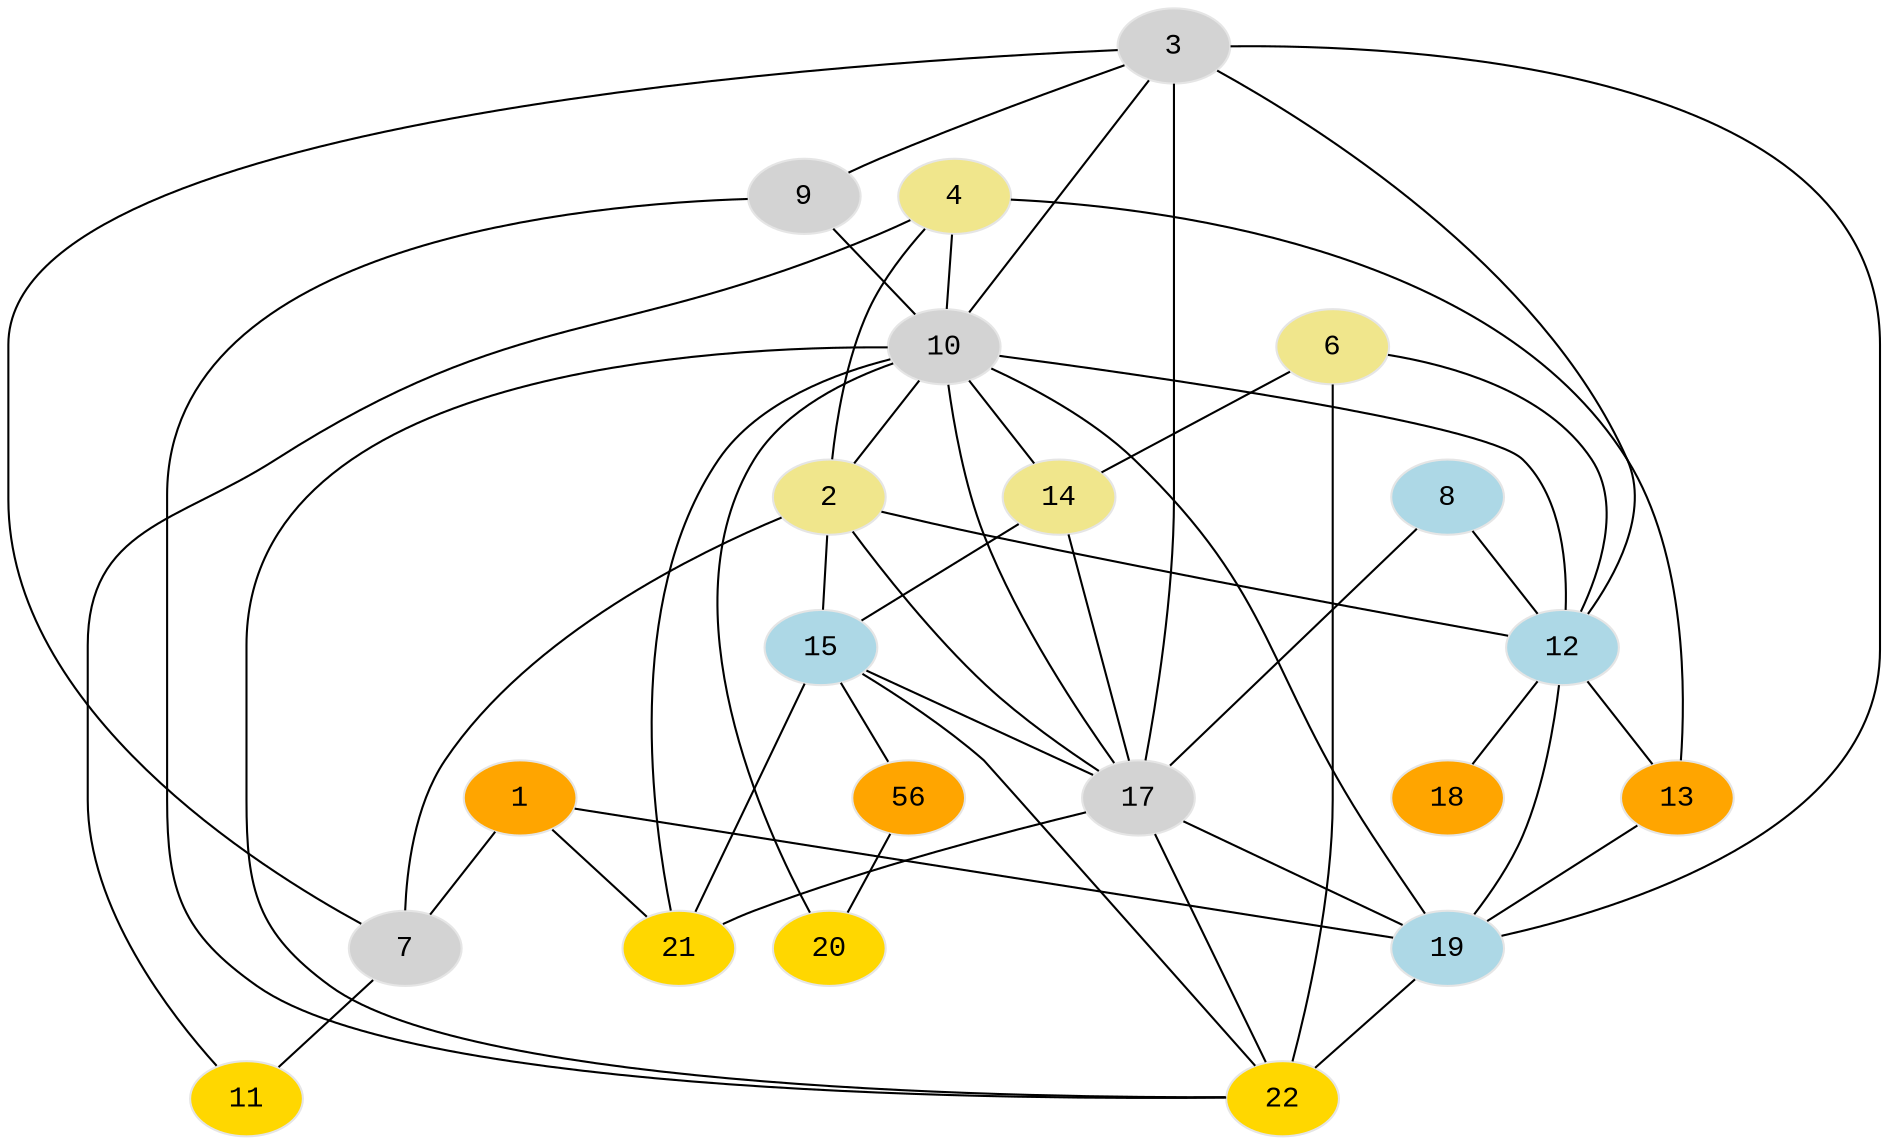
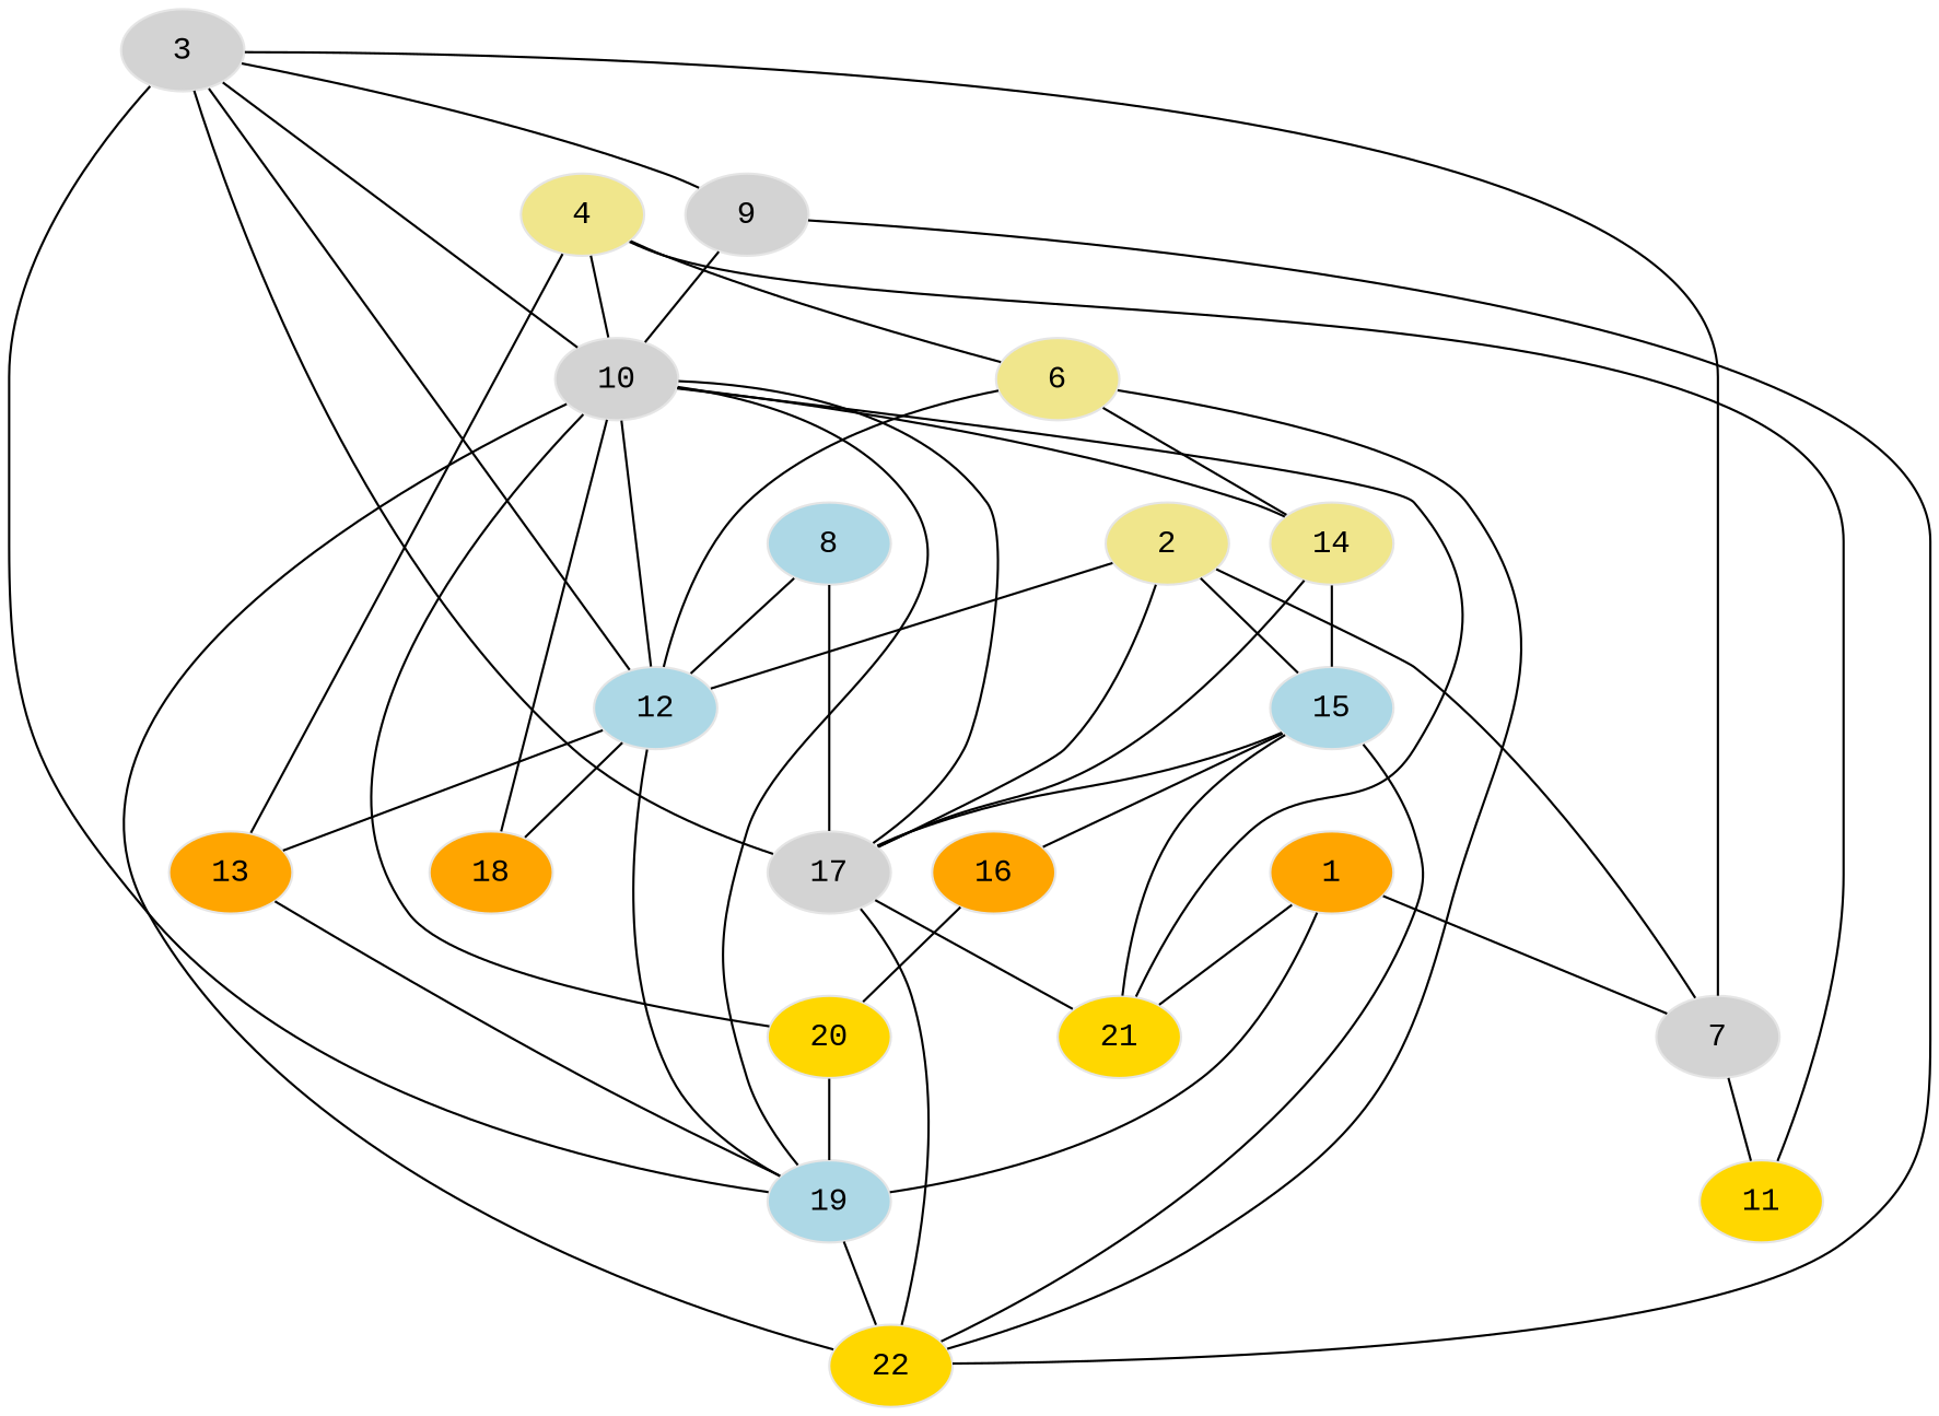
  graph {
    fontname="Liberation Mono"
    node [color=gray90 fillcolor=lightgrey fontname="Liberation Mono" style=filled]
    edge [fontname="Liberation Mono" weight=1.0]
    7
    1 [fillcolor=orange]
    19 [fillcolor=lightblue]
    21 [fillcolor=gold]
    2 [fillcolor=khaki]
    12 [fillcolor=lightblue]
    15 [fillcolor=lightblue]
    17
    11 [fillcolor=gold]
    22 [fillcolor=gold]
    13 [fillcolor=orange]
    18 [fillcolor=orange]
-   16 [fillcolor=orange label=56]
+   16 [fillcolor=orange]
    3
    9
    10
    14 [fillcolor=khaki]
    20 [fillcolor=gold]
    4 [fillcolor=khaki]
    6 [fillcolor=khaki]
    8 [fillcolor=lightblue]
    7 -- 11
    1 -- 7
    1 -- 19 [weight=4.0]
    1 -- 21
    19 -- 22 [weight=3.0]
    2 -- 7 [weight=2.0]
    2 -- 12 [weight=2.0]
    2 -- 15
    2 -- 17
    12 -- 19
    12 -- 13 [weight=2.0]
    12 -- 18 [weight=2.0]
    15 -- 21
    15 -- 17
    15 -- 22
    15 -- 16 [weight=2.0]
-   17 -- 19
+   20 -- 19
    17 -- 21 [weight=2.0]
    17 -- 22
    13 -- 19
    16 -- 20
    3 -- 7
    3 -- 19 [weight=3.0]
    3 -- 12
    3 -- 17 [weight=2.0]
    3 -- 9
    3 -- 10
    9 -- 22
    9 -- 10 [weight=2.0]
    10 -- 19
    10 -- 21
    10 -- 12
    10 -- 17 [weight=2.0]
    10 -- 22 [weight=2.0]
-   10 -- 2
+   10 -- 18
    10 -- 14
    10 -- 20 [weight=2.0]
    14 -- 15
    14 -- 17
    4 -- 11
    4 -- 13 [weight=2.0]
    4 -- 10
-   4 -- 2 [weight=2.0]
+   4 -- 6 [weight=2.0]
    6 -- 12
    6 -- 22 [weight=2.0]
    6 -- 14
    8 -- 12
    8 -- 17
  }
